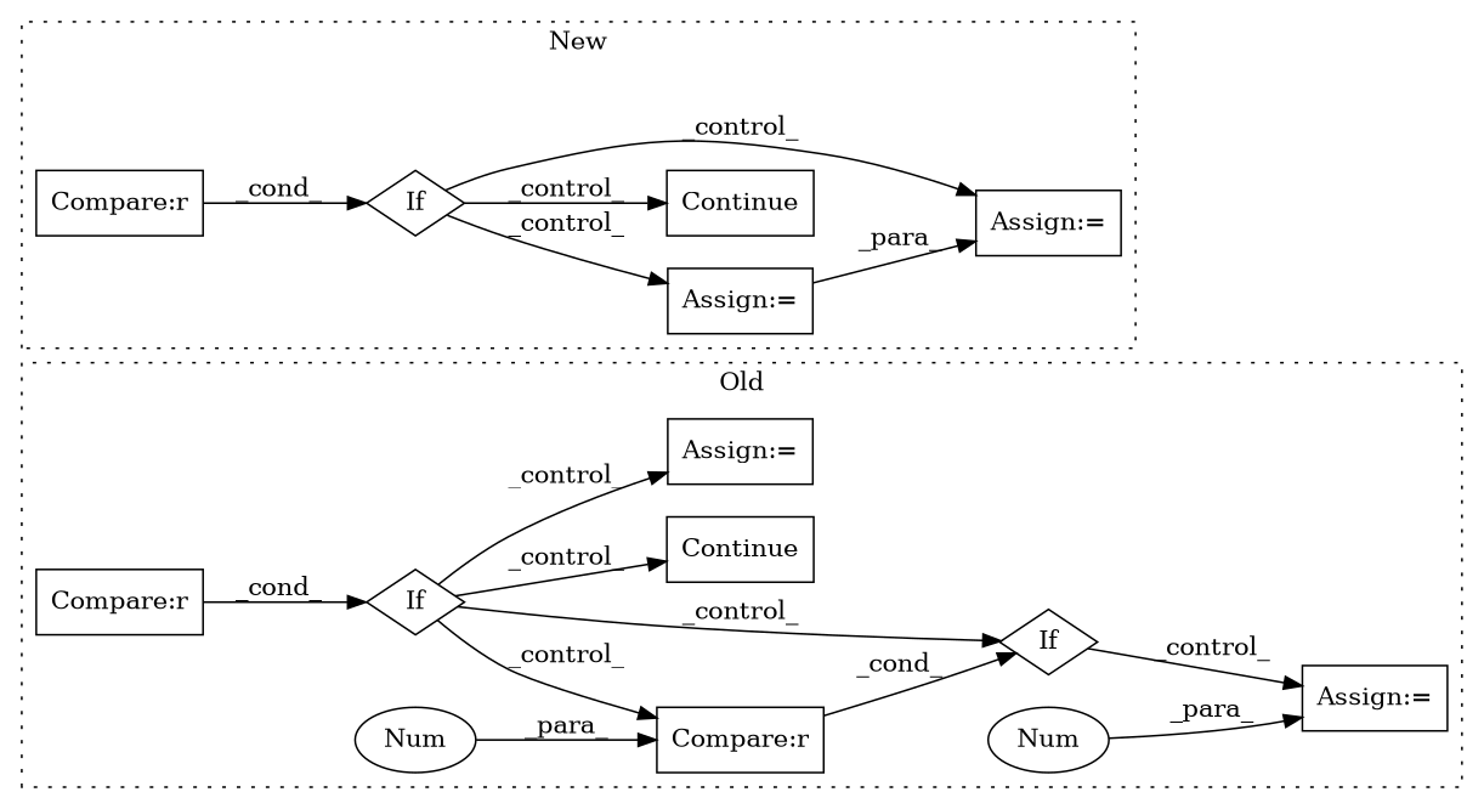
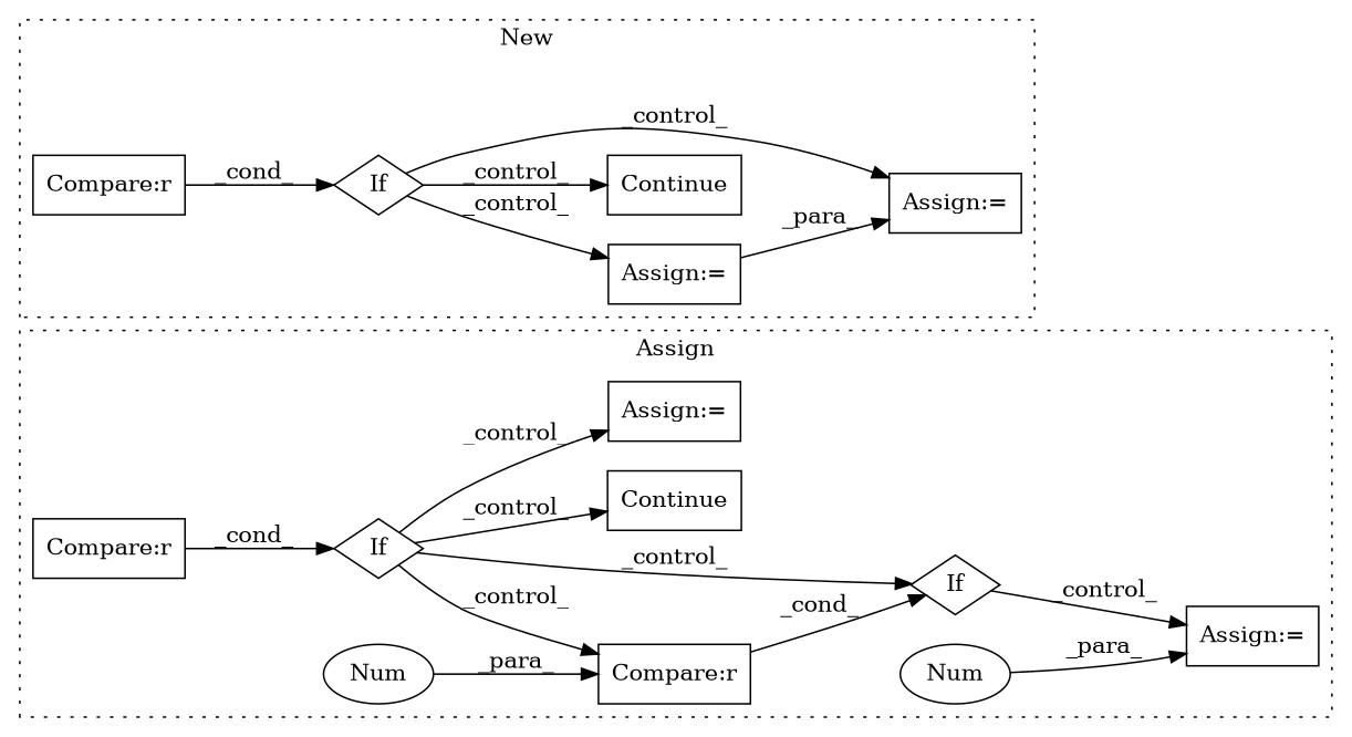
  digraph {
    rankdir=LR
    node [a=68 l=3 shape=box]
    n1 [a=43 l=8 label=Continue s=2191]
    n2 [a=96 label=If s=2143 shape=diamond]
    n3 [a=40 l=11 label="Compare:r" s=2162]
    n4 [l=4 label="Assign:=" s=2347]
    n5 [label="Assign:=" s=2268]
    n6 [a=96 label=If s=2212 shape=diamond]
    n7 [a=40 l=11 label="Compare:r" s=2231]
    n8 [a=76 l=1 label=Num s=2241 shape=ellipse]
    n9 [a=76 l=4 label=Num s=2271 shape=ellipse]
    n10 [a=96 label=If s=2507 shape=diamond]
    n11 [a=40 l=38 label="Compare:r" s=2577]
    n12 [label="Assign:=" s=2844]
    n13 [a=43 l=8 label=Continue s=2647]
    n14 [l=4 label="Assign:=" s=3519]
    subgraph cluster_1 {
-     label=Old
+     label=Assign
      style=dotted
      n1
      n2
      n3
      n4
      n5
      n6
      n7
      n8
      n9
    }
    subgraph cluster_2 {
      label=New
      style=dotted
      n10
      n11
      n12
      n13
      n14
    }
    n2 -> n1 [label=_control_]
    n2 -> n4 [label=_control_]
    n2 -> n6 [label=_control_]
    n2 -> n7 [label=_control_]
    n3 -> n2 [label=_cond_]
    n6 -> n5 [label=_control_]
    n7 -> n6 [label=_cond_]
    n8 -> n7 [label=_para_]
    n9 -> n5 [label=_para_]
    n10 -> n12 [label=_control_]
    n10 -> n13 [label=_control_]
    n10 -> n14 [label=_control_]
    n11 -> n10 [label=_cond_]
    n12 -> n14 [label=_para_]
  }
